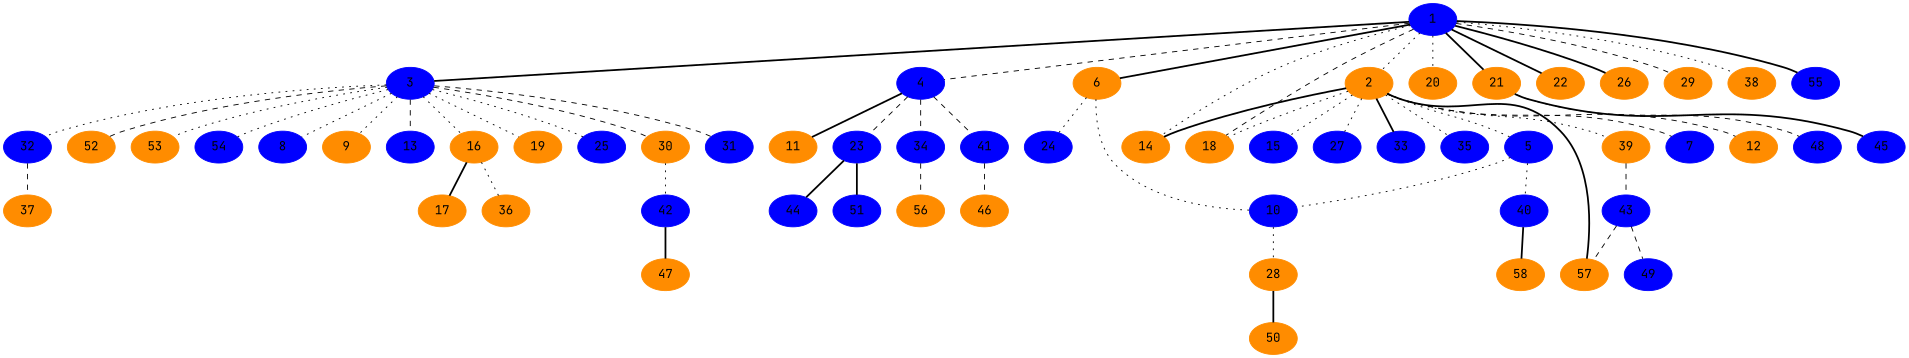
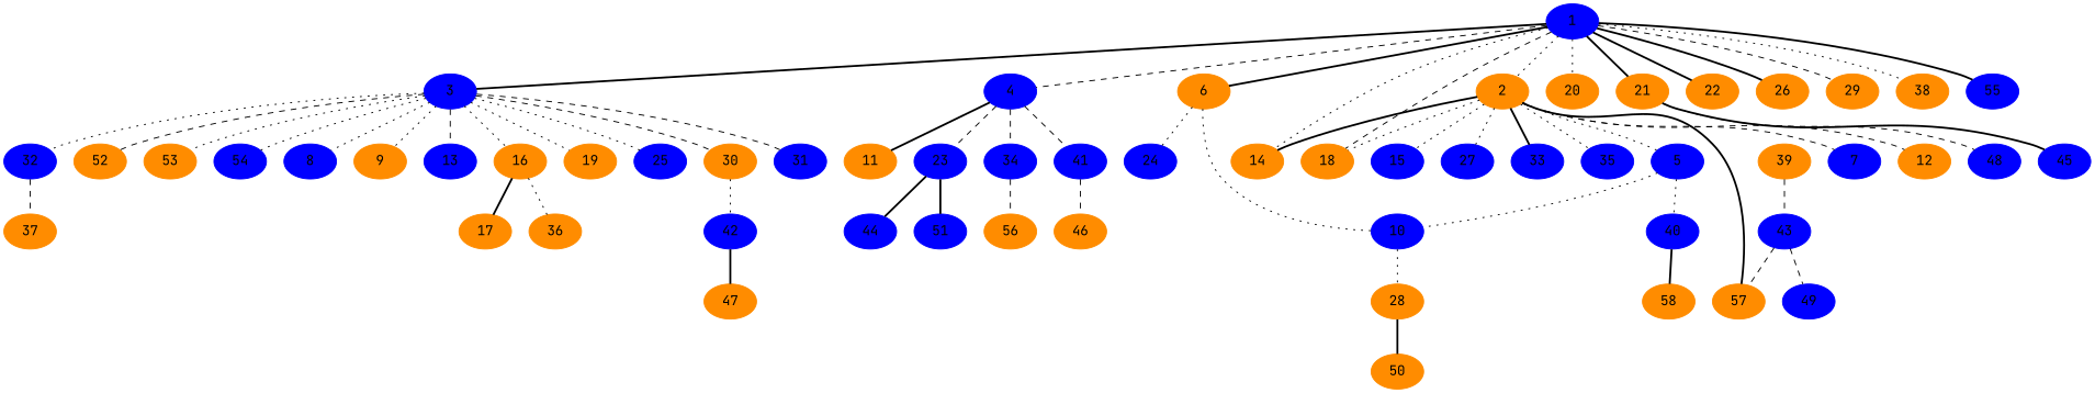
  graph {
    fontname="JetBrains Mono"
    node [color=darkorange fontname="JetBrains Mono" style=filled]
    edge [fontname="JetBrains Mono" style=dotted]
    2
    1 [color=blue]
    3 [color=blue]
    4 [color=blue]
    6
    14
    18
    20
    21
    22
    26
    29
    38
    55 [color=blue]
    5 [color=blue]
    7 [color=blue]
    12
    15 [color=blue]
    27 [color=blue]
    33 [color=blue]
    35 [color=blue]
    39
    57
    8 [color=blue]
    9
    13 [color=blue]
    16
    19
    25 [color=blue]
    30
    31 [color=blue]
    32 [color=blue]
    52
    53
    54 [color=blue]
    11
    23 [color=blue]
    34 [color=blue]
    41 [color=blue]
    10 [color=blue]
    24 [color=blue]
    45 [color=blue]
    48 [color=blue]
    40 [color=blue]
    43 [color=blue]
    17
    36
    42 [color=blue]
    37
    44 [color=blue]
    51 [color=blue]
    56
    46
    28
    58
    50
    47
    49 [color=blue]
    2 -- 14 [style=bold]
    2 -- 18
    2 -- 5
    2 -- 7 [style=dashed]
    2 -- 12 [style=dashed]
    2 -- 15
    2 -- 27
    2 -- 33 [style=bold]
    2 -- 35
-   2 -- 39
    2 -- 57 [style=bold]
    1 -- 2
    1 -- 3 [style=bold]
    1 -- 4 [style=dashed]
    1 -- 6 [style=bold]
    1 -- 14
    1 -- 18 [style=dashed]
    1 -- 20
    1 -- 21 [style=bold]
    1 -- 22 [style=bold]
    1 -- 26 [style=bold]
    1 -- 29 [style=dashed]
    1 -- 38
    1 -- 55 [style=bold]
    3 -- 8
    3 -- 9
    3 -- 13 [style=dashed]
    3 -- 16
    3 -- 19
    3 -- 25
    3 -- 30 [style=dashed]
    3 -- 31 [style=dashed]
    3 -- 32
    3 -- 52 [style=dashed]
    3 -- 53
    3 -- 54
    4 -- 11 [style=bold]
    4 -- 23 [style=dashed]
    4 -- 34 [style=dashed]
    4 -- 41 [style=dashed]
    6 -- 10
    6 -- 24
    21 -- 45 [style=bold]
    21 -- 48 [style=dashed]
    5 -- 10
    5 -- 40
    39 -- 43 [style=dashed]
    16 -- 17 [style=bold]
    16 -- 36
    30 -- 42
    32 -- 37 [style=dashed]
    23 -- 44 [style=bold]
    23 -- 51 [style=bold]
    34 -- 56 [style=dashed]
    41 -- 46 [style=dashed]
    10 -- 28
    40 -- 58 [style=bold]
    43 -- 57 [style=dashed]
    43 -- 49 [style=dashed]
    42 -- 47 [style=bold]
    28 -- 50 [style=bold]
  }
